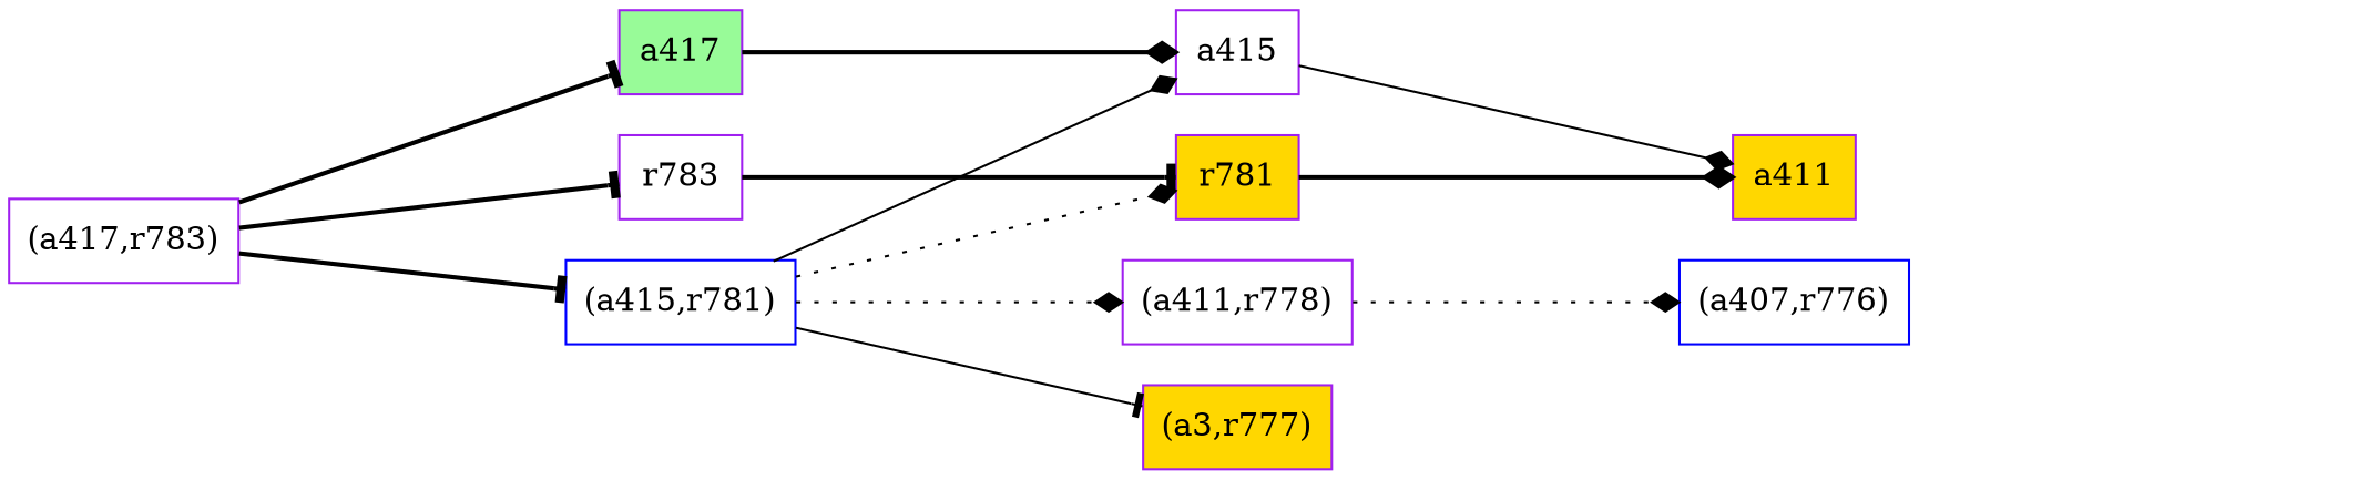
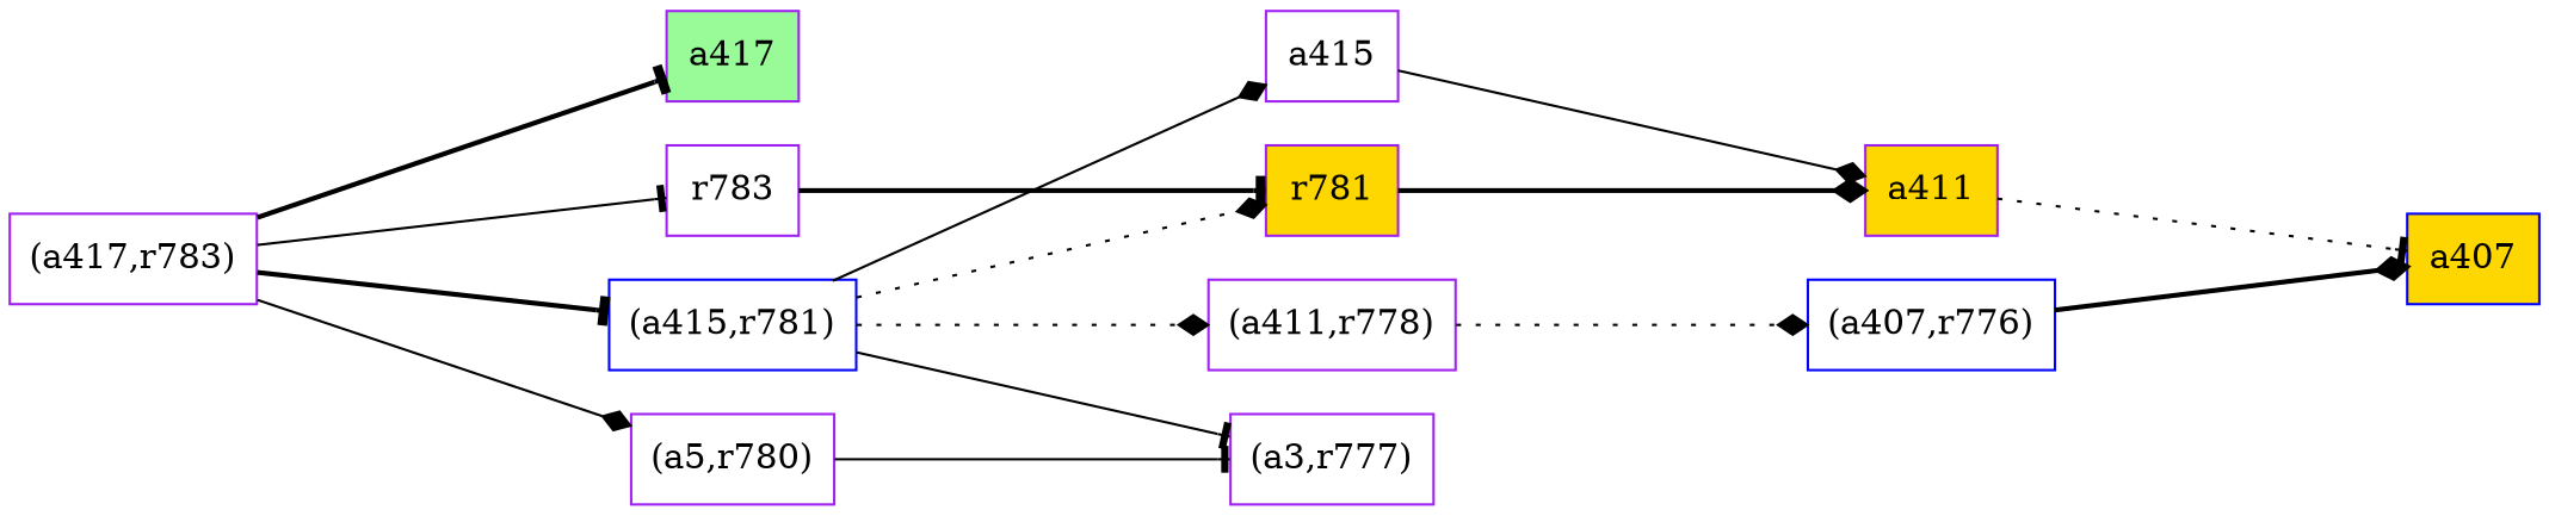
  digraph {
    rankdir=LR
    ranksep=2.0
    node [color=purple fillcolor=white shape=record style=filled]
    edge [arrowhead=diamond style=bold]
    n1 [label="{(a411,r778)}"]
    n2 [color=blue label="{(a407,r776)}"]
    n3 [fillcolor=gold label="{a411}"]
+   n4 [color=blue fillcolor=gold label="{a407}"]
    n5 [label="{a415}"]
    n6 [fillcolor=gold label="{r781}"]
    n7 [fillcolor=palegreen label="{a417}"]
    n8 [label="{r783}"]
-   n9 [fillcolor=gold label="{(a3,r777)}"]
+   n9 [label="{(a3,r777)}"]
    n10 [color=blue label="{(a415,r781)}"]
    n11 [label="{(a417,r783)}"]
+   n12 [label="{(a5,r780)}"]
    n1 -> n2 [style=dotted]
+   n2 -> n4
+   n3 -> n4 [arrowhead=tee style=dotted]
    n5 -> n3 [style=solid]
    n6 -> n3
-   n7 -> n5
    n8 -> n6 [arrowhead=tee]
    n10 -> n1 [style=dotted]
    n10 -> n5 [style=solid]
    n10 -> n6 [style=dotted]
    n10 -> n9 [arrowhead=tee style=solid]
    n11 -> n7 [arrowhead=tee]
-   n11 -> n8 [arrowhead=tee]
+   n11 -> n8 [arrowhead=tee style=solid]
    n11 -> n10 [arrowhead=tee]
+   n11 -> n12 [style=solid]
+   n12 -> n9 [arrowhead=tee style=solid]
  }
